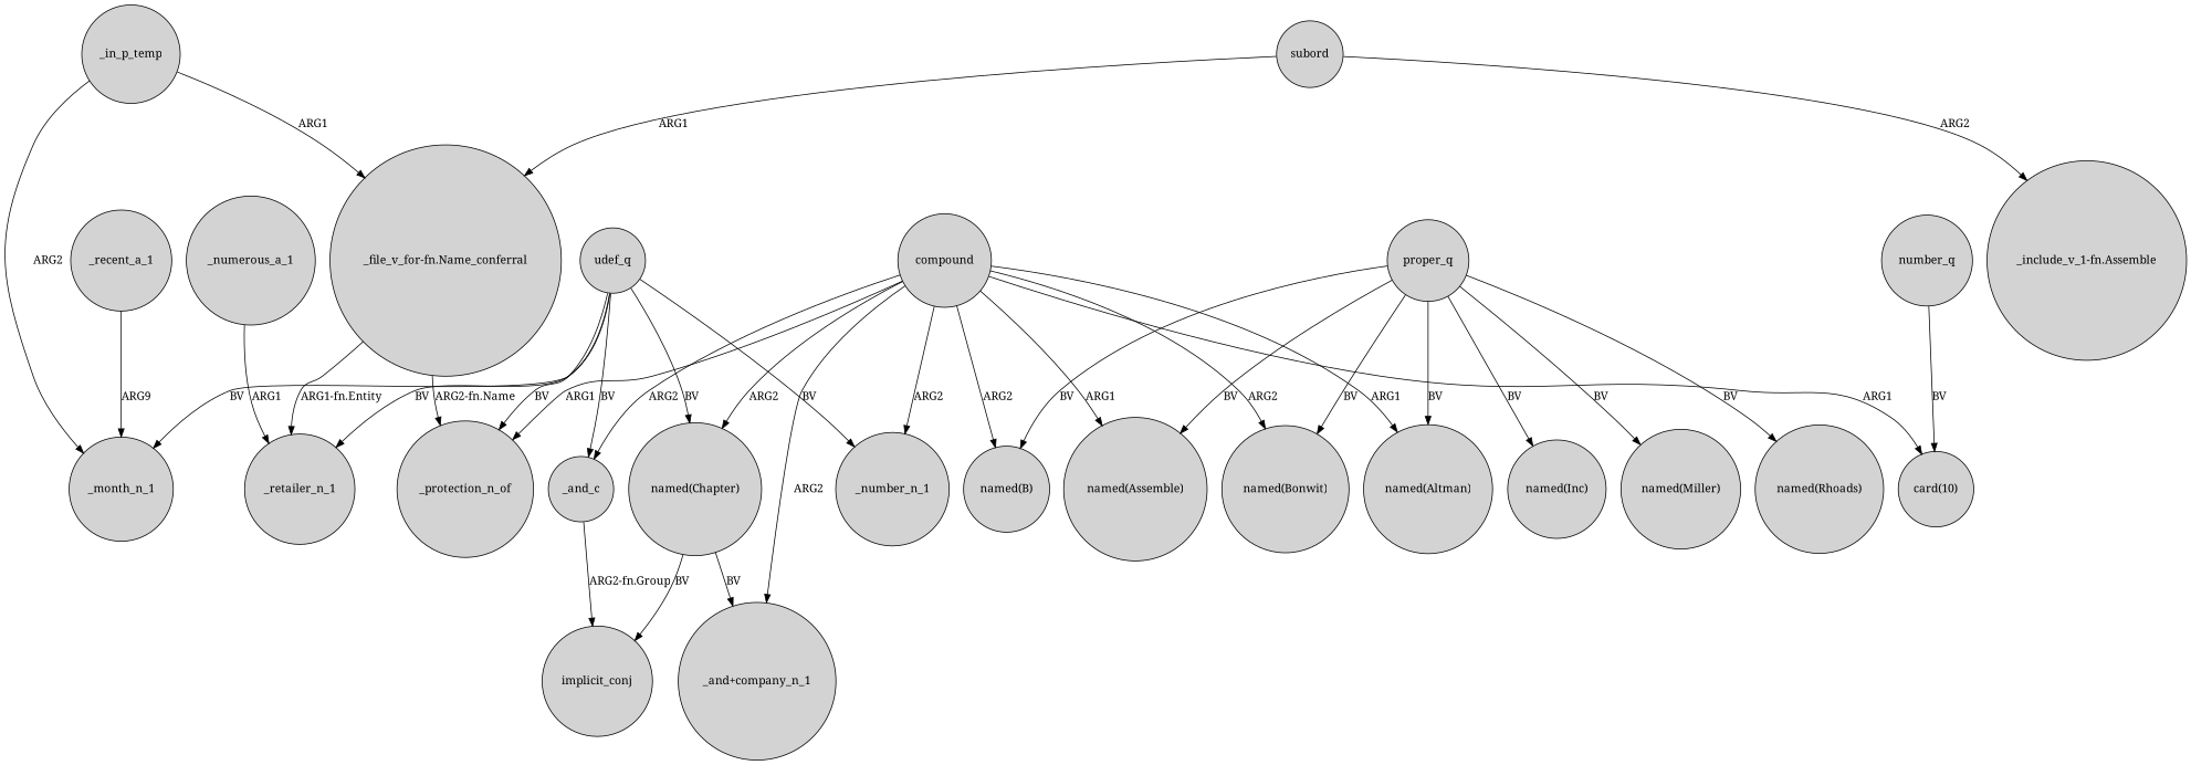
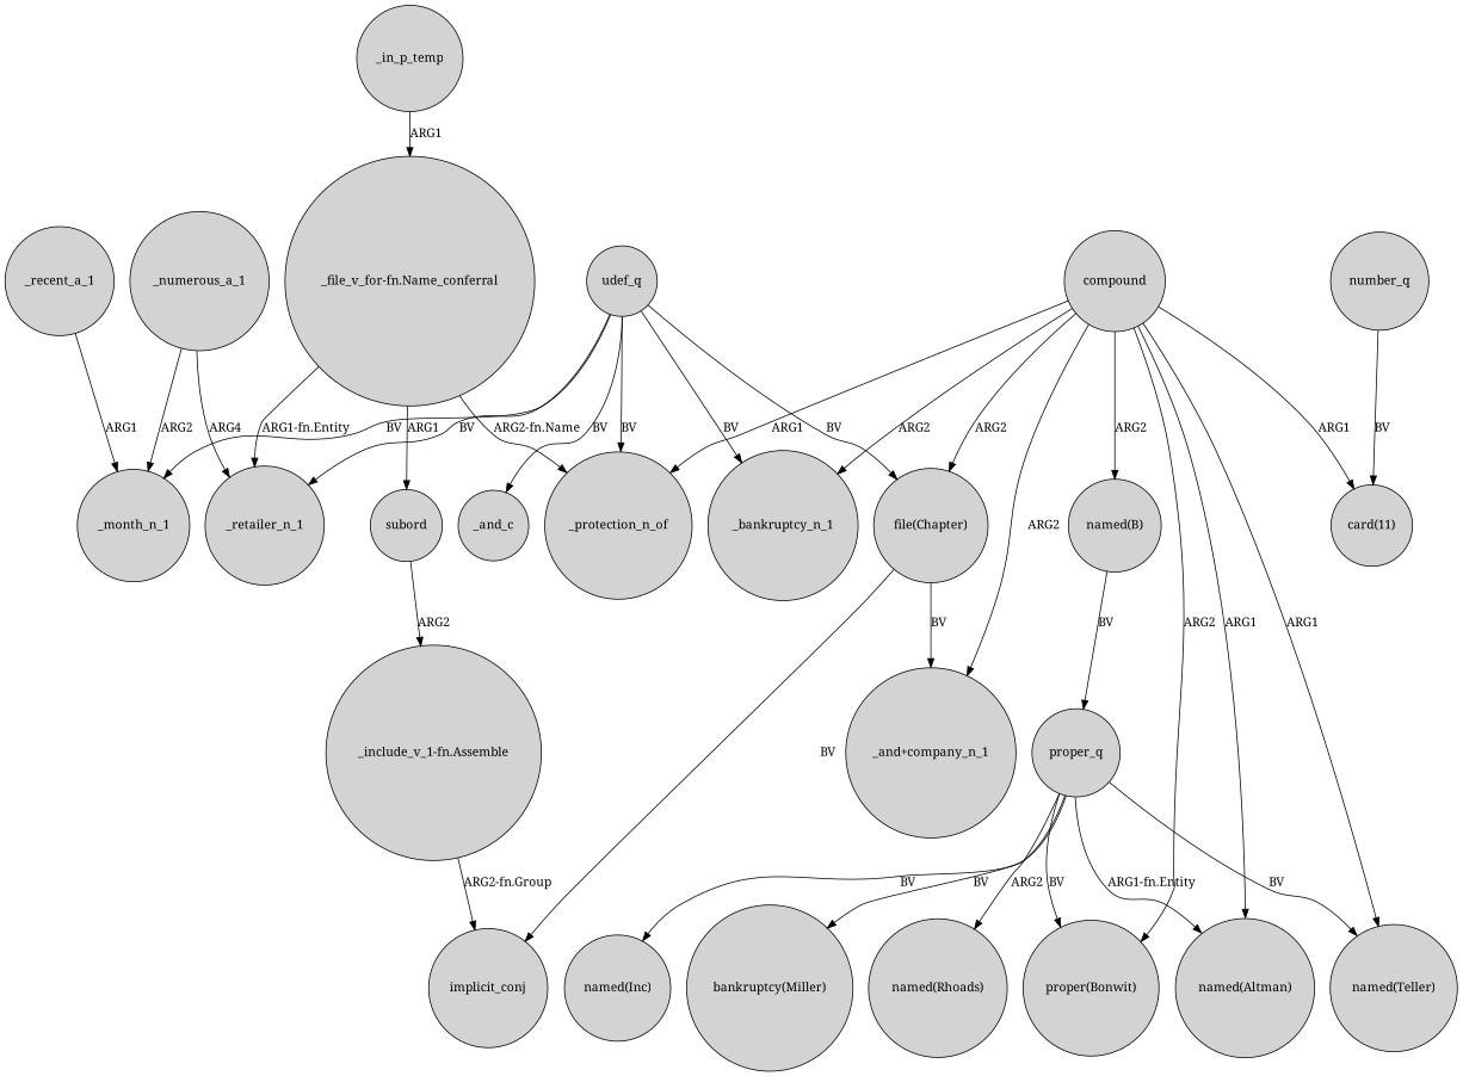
  digraph {
    fontname="Noto Serif"
    node [fontname="Noto Serif" shape=circle style=filled]
    edge [fontname="Noto Serif"]
    udef_q
    _month_n_1
    _retailer_n_1
    _protection_n_of
    _and_c
-   _bankruptcy_n_1 [label=_number_n_1]
-   "named(Chapter)"
+   _bankruptcy_n_1
+   "named(Chapter)" [label="file(Chapter)"]
    implicit_conj
    "_and+company_n_1"
    compound
    "named(B)"
-   "card(11)" [label="card(10)"]
-   "named(Teller)" [label="named(Assemble)"]
-   "named(Bonwit)"
+   "card(11)"
+   "named(Teller)"
+   "named(Bonwit)" [label="proper(Bonwit)"]
    "named(Altman)"
    "_include_v_1-fn.Assemble"
    proper_q
    "named(Inc)"
-   "named(Miller)"
+   "named(Miller)" [label="bankruptcy(Miller)"]
    "named(Rhoads)"
    _numerous_a_1
    "_file_v_for-fn.Name_conferral"
    _in_p_temp
    _recent_a_1
    subord
    number_q
    udef_q -> _month_n_1 [label=BV]
    udef_q -> _retailer_n_1 [label=BV]
    udef_q -> _protection_n_of [label=BV]
    udef_q -> _and_c [label=BV]
    udef_q -> _bankruptcy_n_1 [label=BV]
    udef_q -> "named(Chapter)" [label=BV]
    "named(Chapter)" -> implicit_conj [label=BV]
    "named(Chapter)" -> "_and+company_n_1" [label=BV]
    compound -> _protection_n_of [label=ARG1]
-   compound -> _and_c [label=ARG2]
    compound -> _bankruptcy_n_1 [label=ARG2]
    compound -> "named(Chapter)" [label=ARG2]
    compound -> "_and+company_n_1" [label=ARG2]
    compound -> "named(B)" [label=ARG2]
    compound -> "card(11)" [label=ARG1]
    compound -> "named(Teller)" [label=ARG1]
    compound -> "named(Bonwit)" [label=ARG2]
    compound -> "named(Altman)" [label=ARG1]
-   _and_c -> implicit_conj [label="ARG2-fn.Group"]
-   proper_q -> "named(B)" [label=BV]
+   "_include_v_1-fn.Assemble" -> implicit_conj [label="ARG2-fn.Group"]
+   "named(B)" -> proper_q [label=BV]
    proper_q -> "named(Teller)" [label=BV]
    proper_q -> "named(Bonwit)" [label=BV]
-   proper_q -> "named(Altman)" [label=BV]
+   proper_q -> "named(Altman)" [label="ARG1-fn.Entity"]
    proper_q -> "named(Inc)" [label=BV]
    proper_q -> "named(Miller)" [label=BV]
-   proper_q -> "named(Rhoads)" [label=BV]
-   _numerous_a_1 -> _retailer_n_1 [label=ARG1]
+   proper_q -> "named(Rhoads)" [label=ARG2]
+   _numerous_a_1 -> _retailer_n_1 [label=ARG4]
    "_file_v_for-fn.Name_conferral" -> _retailer_n_1 [label="ARG1-fn.Entity"]
    "_file_v_for-fn.Name_conferral" -> _protection_n_of [label="ARG2-fn.Name"]
-   _in_p_temp -> _month_n_1 [label=ARG2]
+   _numerous_a_1 -> _month_n_1 [label=ARG2]
    _in_p_temp -> "_file_v_for-fn.Name_conferral" [label=ARG1]
-   _recent_a_1 -> _month_n_1 [label=ARG9]
+   _recent_a_1 -> _month_n_1 [label=ARG1]
    subord -> "_include_v_1-fn.Assemble" [label=ARG2]
-   subord -> "_file_v_for-fn.Name_conferral" [label=ARG1]
+   "_file_v_for-fn.Name_conferral" -> subord [label=ARG1]
    number_q -> "card(11)" [label=BV]
  }
